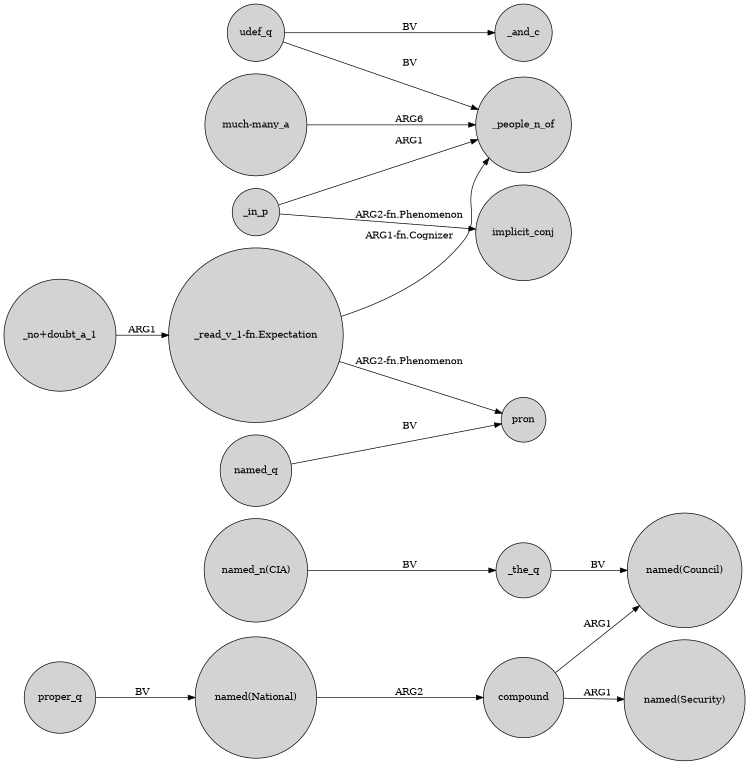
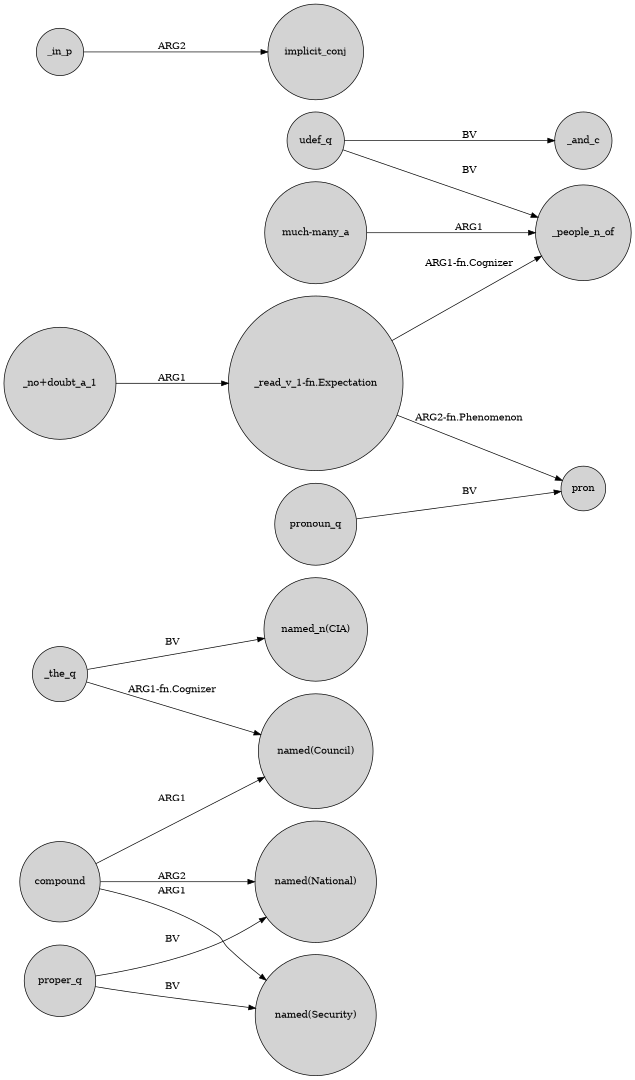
  digraph {
    rankdir=LR
    node [shape=circle style=filled]
    compound
    "named(Council)"
    "named(National)"
    "named(Security)"
    "_read_v_1-fn.Expectation"
    _people_n_of
    pron
    _the_q
    "named_n(CIA)"
    udef_q
    _and_c
    proper_q
    "_no+doubt_a_1"
    _in_p
    implicit_conj
-   pronoun_q [label=named_q]
+   pronoun_q
    "much-many_a"
    compound -> "named(Council)" [label=ARG1]
-   "named(National)" -> compound [label=ARG2]
+   compound -> "named(National)" [label=ARG2]
    compound -> "named(Security)" [label=ARG1]
    "_read_v_1-fn.Expectation" -> _people_n_of [label="ARG1-fn.Cognizer"]
    "_read_v_1-fn.Expectation" -> pron [label="ARG2-fn.Phenomenon"]
-   _the_q -> "named(Council)" [label=BV]
-   "named_n(CIA)" -> _the_q [label=BV]
+   _the_q -> "named(Council)" [label="ARG1-fn.Cognizer"]
+   _the_q -> "named_n(CIA)" [label=BV]
    udef_q -> _people_n_of [label=BV]
    udef_q -> _and_c [label=BV]
    proper_q -> "named(National)" [label=BV]
+   proper_q -> "named(Security)" [label=BV]
    "_no+doubt_a_1" -> "_read_v_1-fn.Expectation" [label=ARG1]
-   _in_p -> _people_n_of [label=ARG1]
-   _in_p -> implicit_conj [label="ARG2-fn.Phenomenon"]
+   _in_p -> implicit_conj [label=ARG2]
    pronoun_q -> pron [label=BV]
-   "much-many_a" -> _people_n_of [label=ARG6]
+   "much-many_a" -> _people_n_of [label=ARG1]
  }
